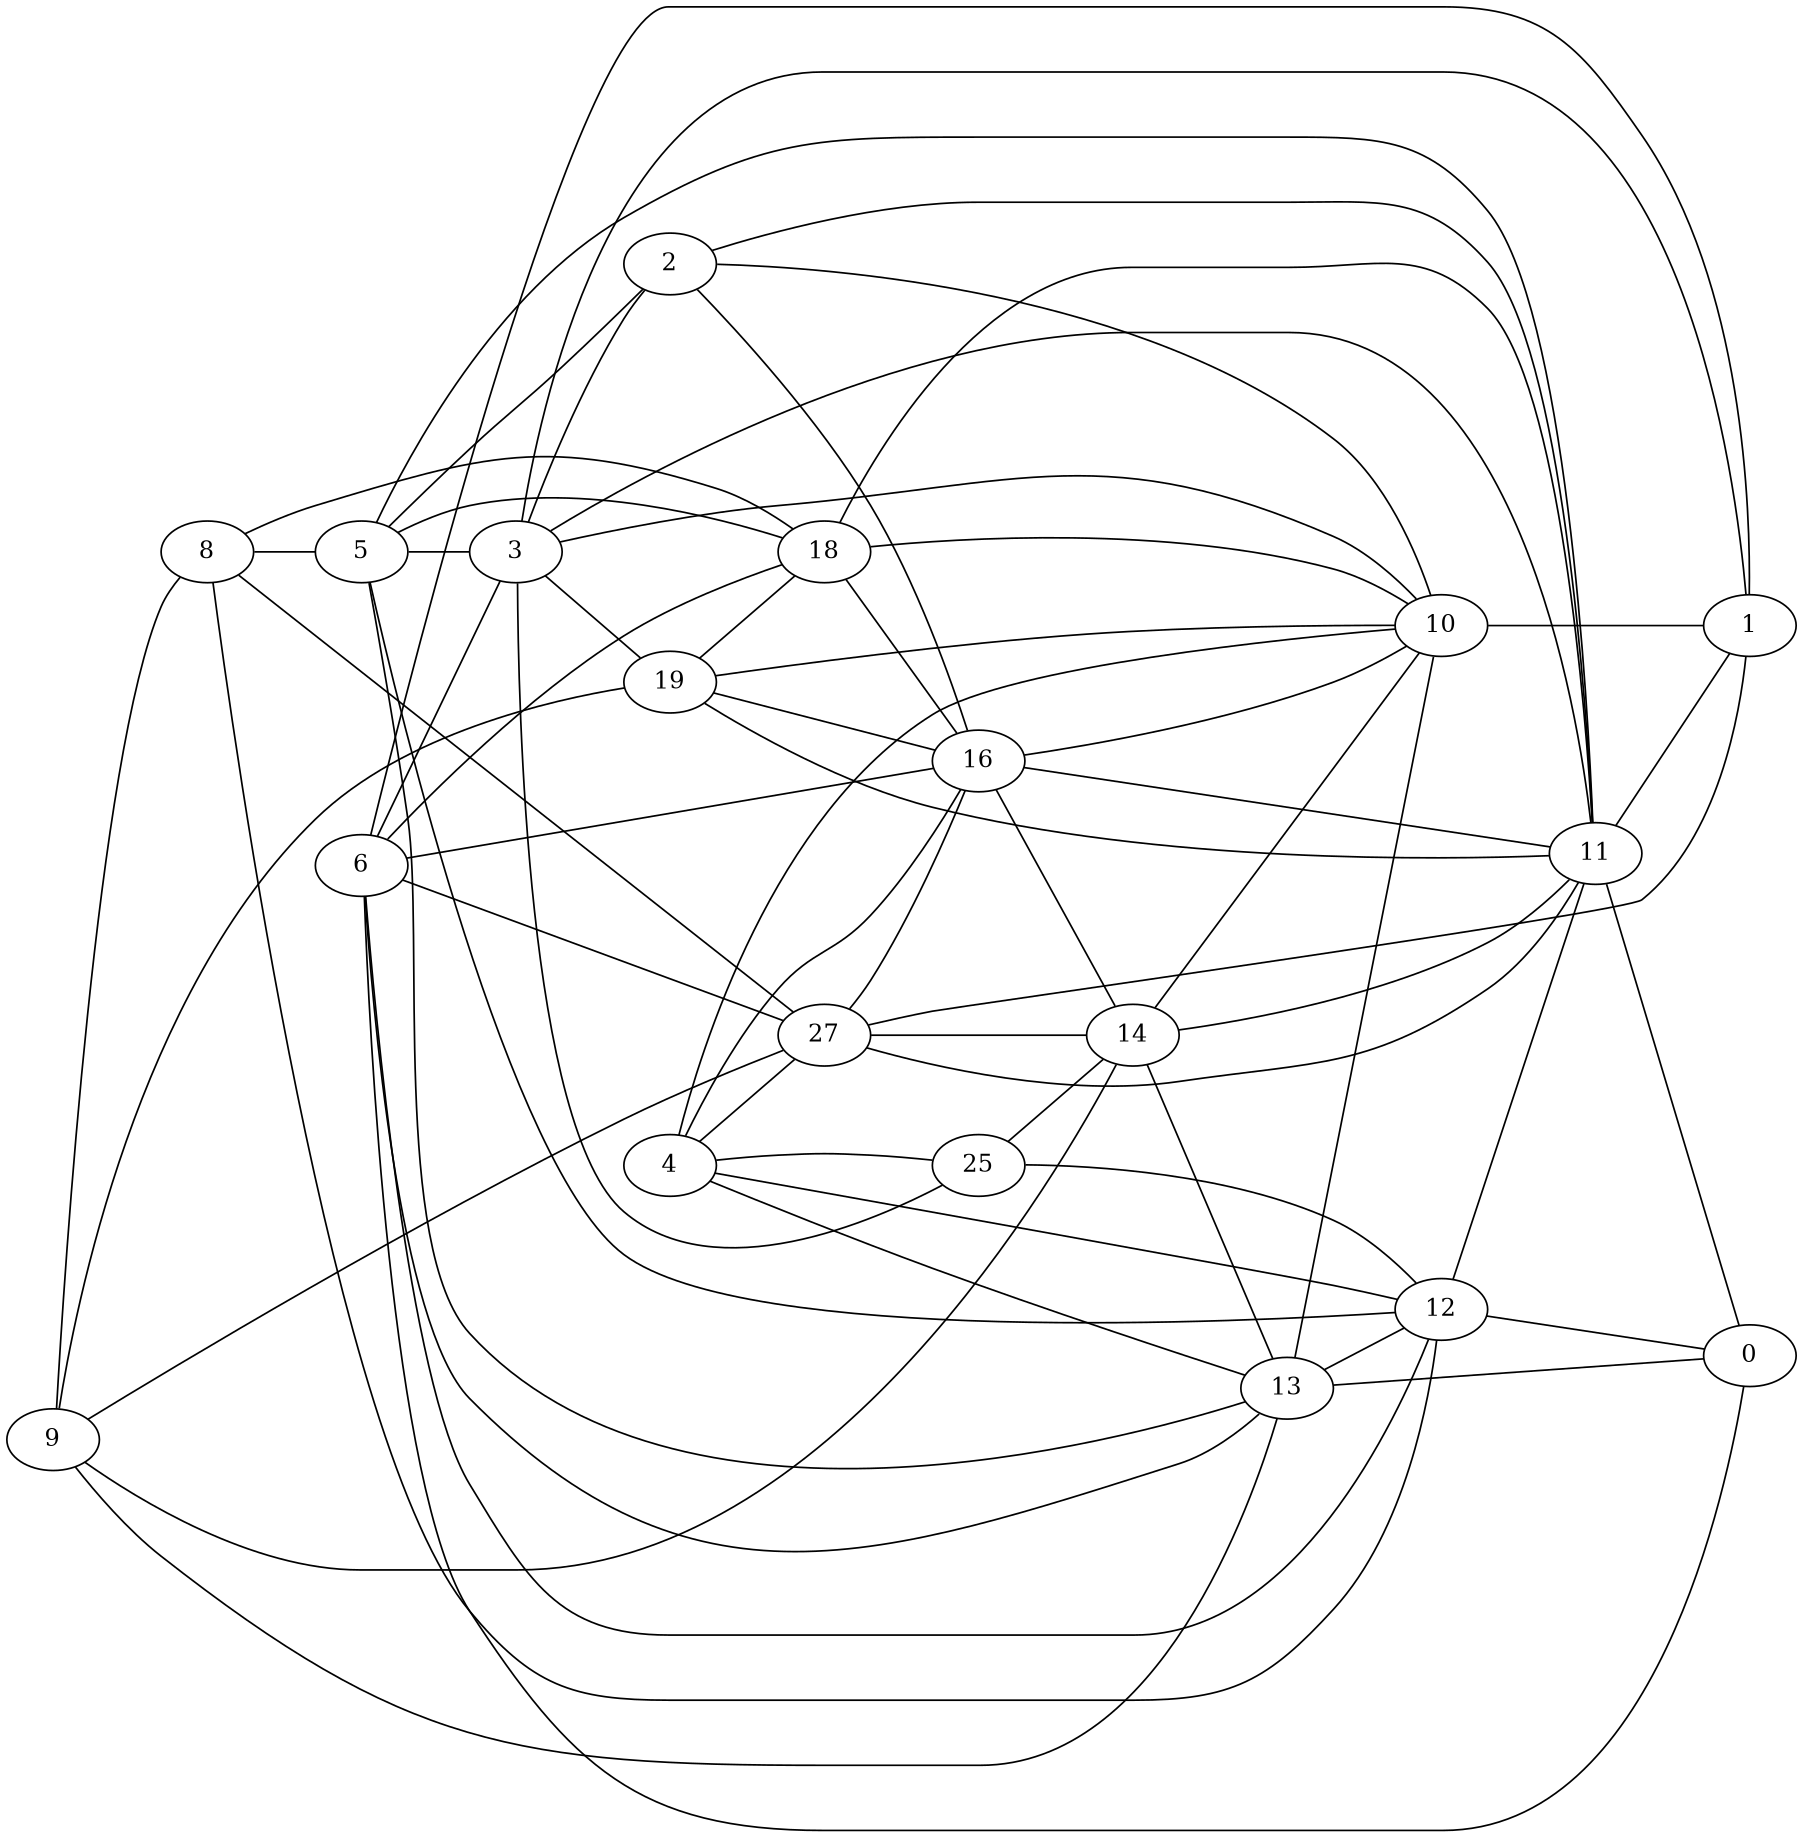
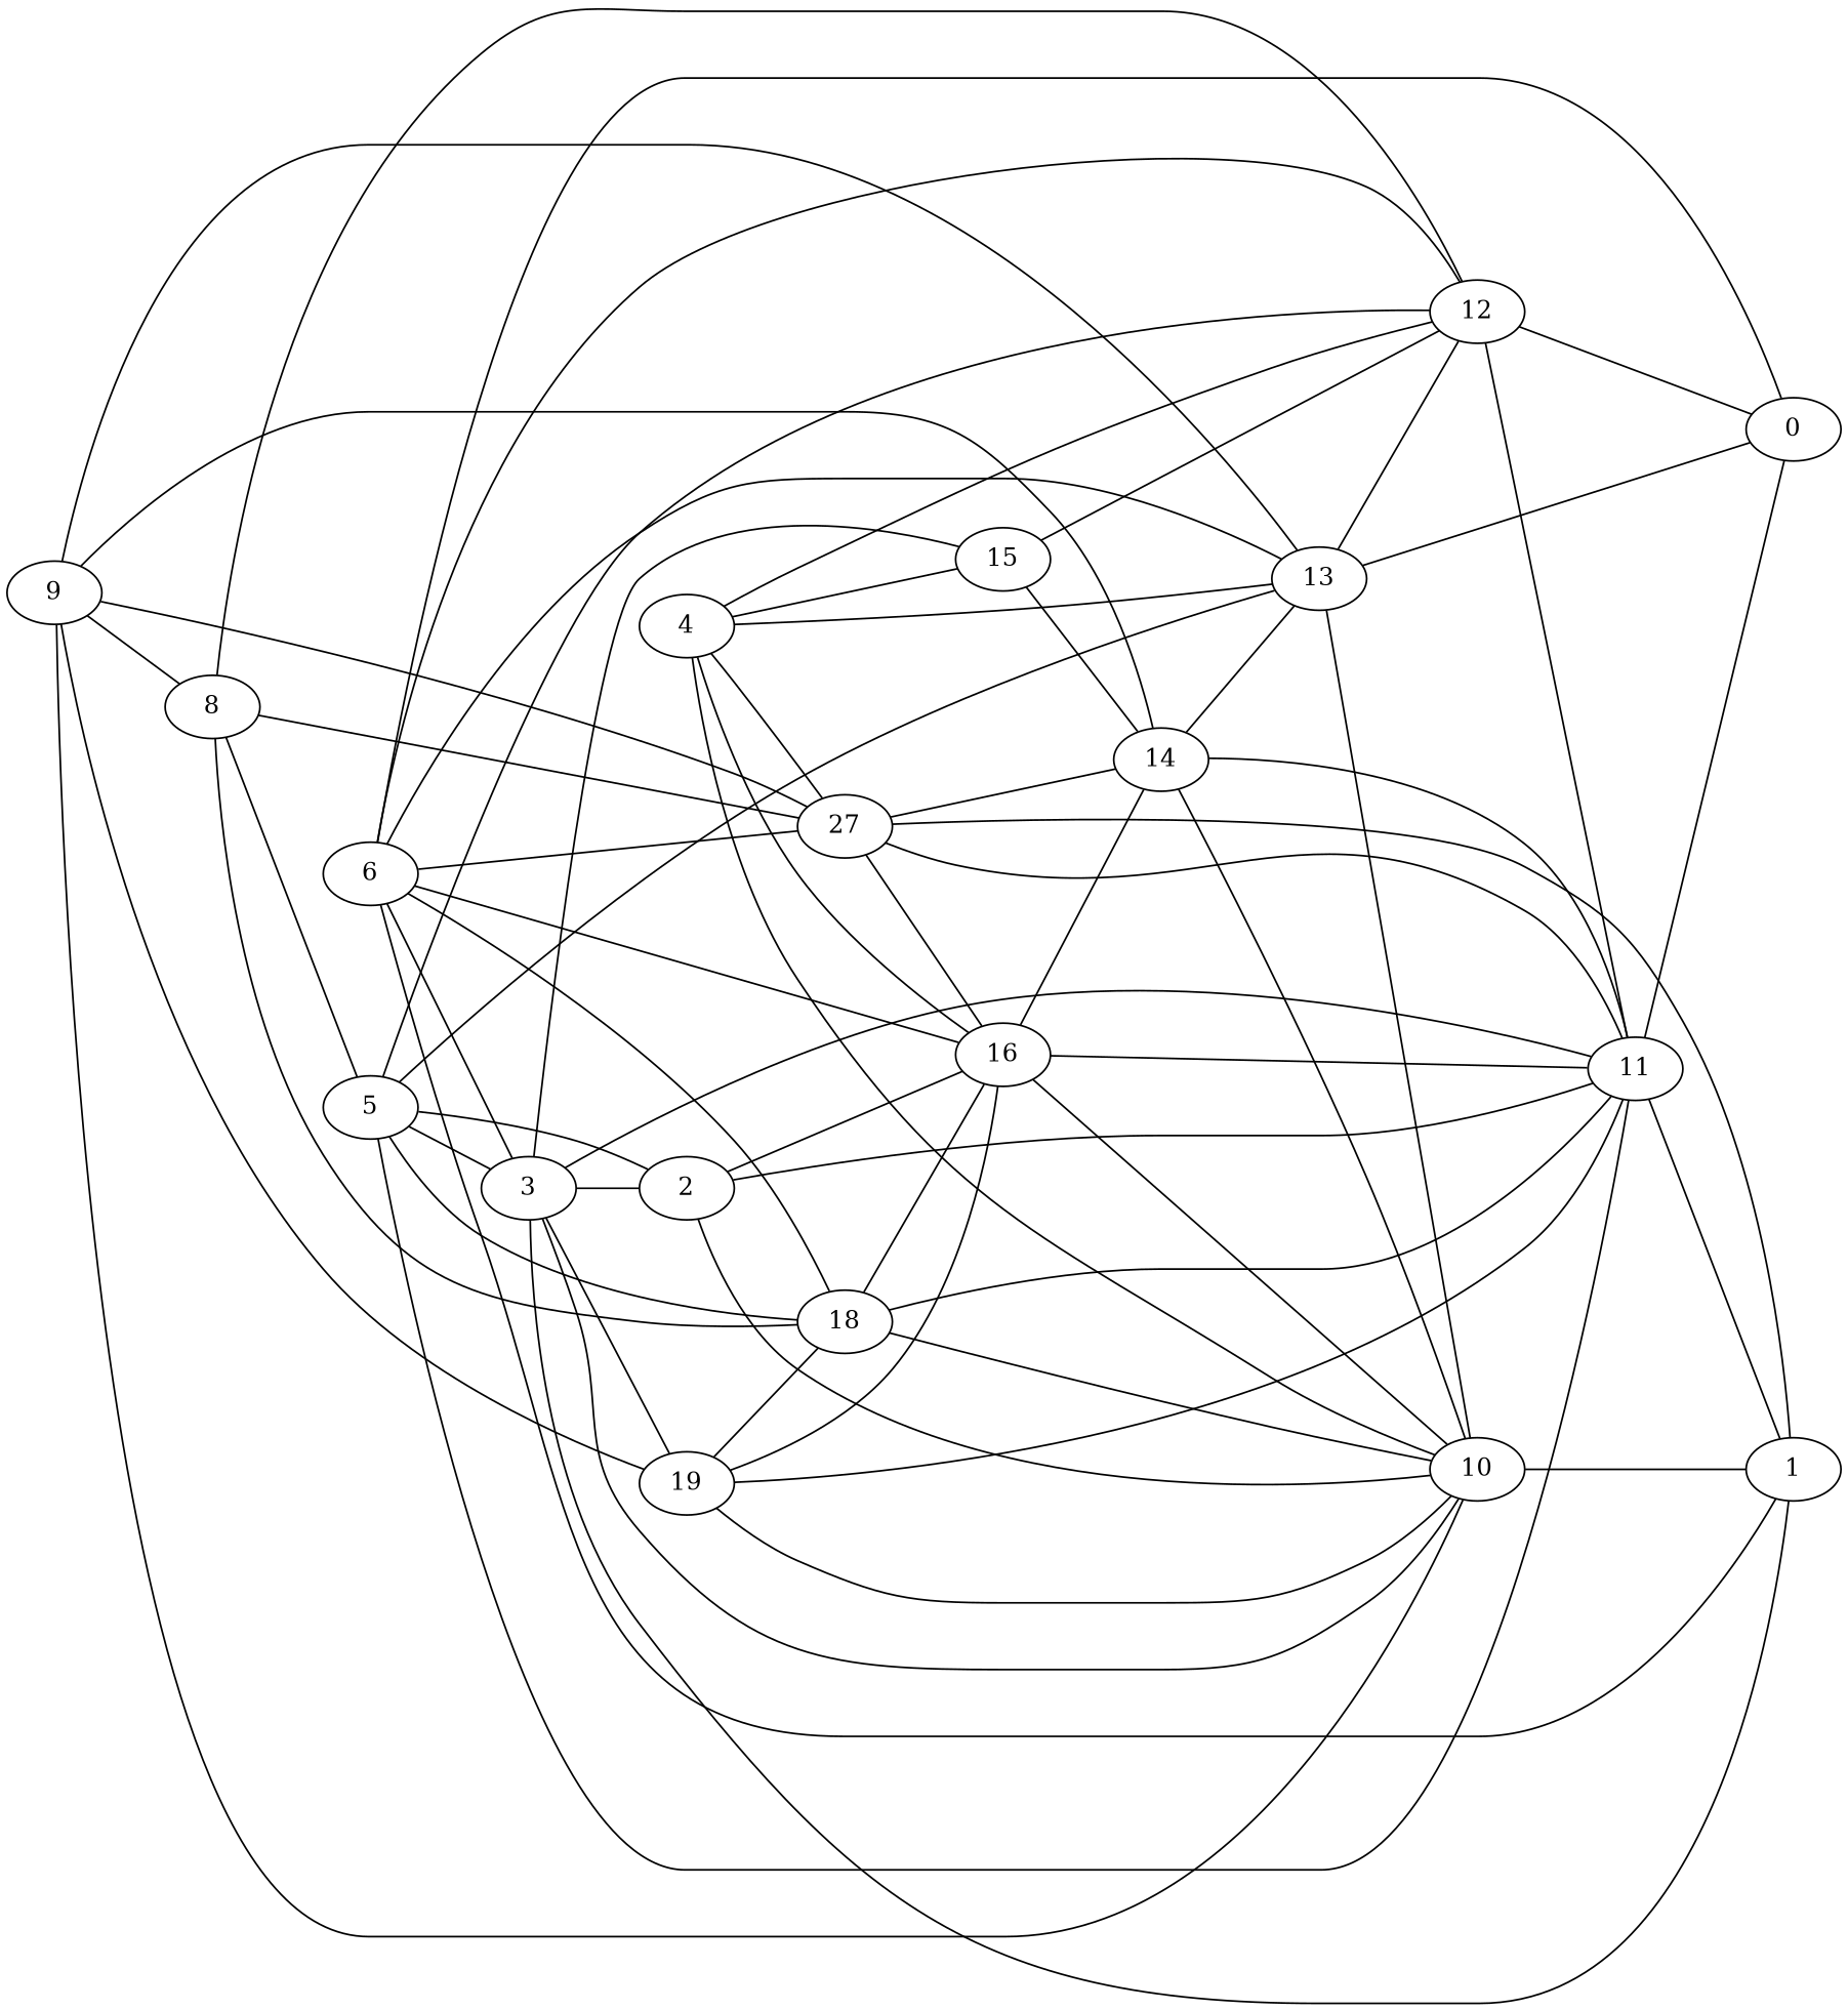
  digraph {
    rankdir=LR
    edge [color=black dir=none]
    2
    10
    11
    16
    0
    1
    14
    13
    12
    5
    18
    3
    4
-   15 [label=25]
+   15
    n15 [label=27]
    9
    8
    19
    6
    subgraph sub_1 {
      2
      10
      11
      16
      0
      1
      14
      13
      12
      5
      18
      3
      4
      15
      n15
      9
      8
      19
      6
    }
    2 -> 10
    2 -> 11
    2 -> 16
    10 -> 1
    11 -> 0
    11 -> 1
    16 -> 10
    16 -> 11
    16 -> 14
    14 -> 10
    14 -> 11
    14 -> 13
    13 -> 10
    13 -> 0
    13 -> 12
    12 -> 11
    12 -> 0
    5 -> 2
    5 -> 11
    5 -> 13
    5 -> 12
    5 -> 18
    5 -> 3
    18 -> 10
    18 -> 11
    18 -> 16
    3 -> 2
    3 -> 10
    3 -> 11
    3 -> 1
    3 -> 15
    3 -> 19
    4 -> 10
    4 -> 16
    4 -> 13
    4 -> 12
    4 -> 15
    4 -> n15
    15 -> 14
    15 -> 12
    n15 -> 11
    n15 -> 16
    n15 -> 1
    n15 -> 14
+   9 -> 10
    9 -> 14
    9 -> 13
    9 -> n15
    9 -> 8
    9 -> 19
    8 -> 12
    8 -> 5
    8 -> 18
    8 -> n15
    19 -> 10
    19 -> 11
    19 -> 16
    19 -> 18
    6 -> 16
    6 -> 0
    6 -> 1
    6 -> 13
    6 -> 12
    6 -> 18
    6 -> 3
    6 -> n15
  }
